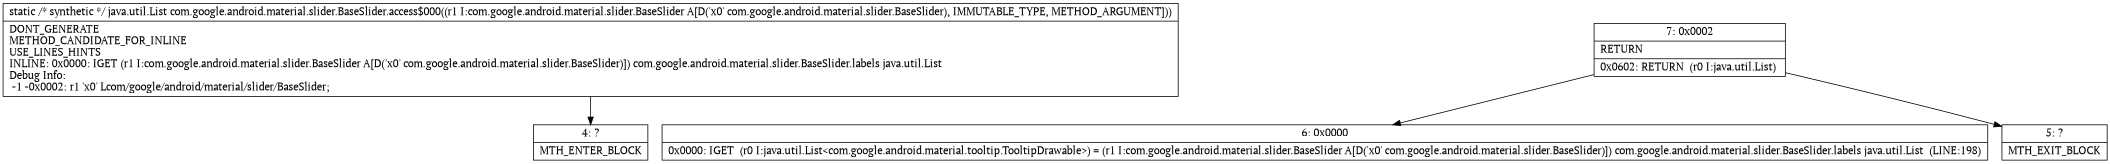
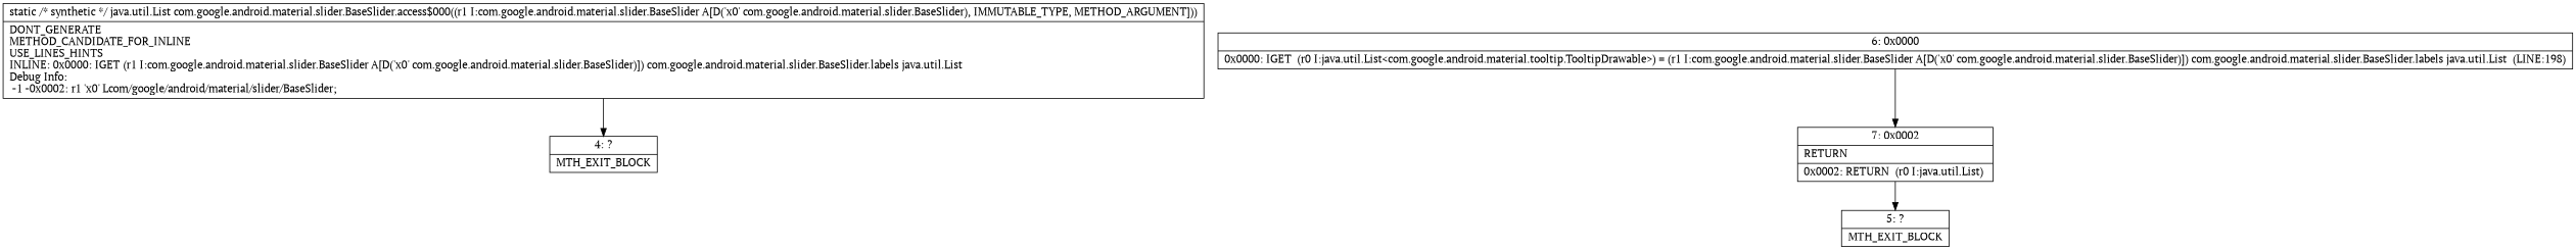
  digraph {
    fontname="PT Serif"
    node [fontname="PT Serif" shape=record]
    edge [fontname="PT Serif"]
-   n1 [label="{4\:\ ?|MTH_ENTER_BLOCK\l}"]
+   n1 [label="{4\:\ ?|MTH_EXIT_BLOCK\l}"]
    n2 [label="{6\:\ 0x0000|0x0000: IGET  (r0 I:java.util.List\<com.google.android.material.tooltip.TooltipDrawable\>) = (r1 I:com.google.android.material.slider.BaseSlider A[D('x0' com.google.android.material.slider.BaseSlider)]) com.google.android.material.slider.BaseSlider.labels java.util.List  (LINE:198)\l}"]
-   n3 [label="{7\:\ 0x0002|RETURN\l|0x0602: RETURN  (r0 I:java.util.List) \l}"]
+   n3 [label="{7\:\ 0x0002|RETURN\l|0x0002: RETURN  (r0 I:java.util.List) \l}"]
    n4 [label="{5\:\ ?|MTH_EXIT_BLOCK\l}"]
    n5 [label="{static \/* synthetic *\/ java.util.List com.google.android.material.slider.BaseSlider.access$000((r1 I:com.google.android.material.slider.BaseSlider A[D('x0' com.google.android.material.slider.BaseSlider), IMMUTABLE_TYPE, METHOD_ARGUMENT]))  | DONT_GENERATE\lMETHOD_CANDIDATE_FOR_INLINE\lUSE_LINES_HINTS\lINLINE: 0x0000: IGET  (r1 I:com.google.android.material.slider.BaseSlider A[D('x0' com.google.android.material.slider.BaseSlider)]) com.google.android.material.slider.BaseSlider.labels java.util.List\lDebug Info:\l  \-1 \-0x0002: r1 'x0' Lcom\/google\/android\/material\/slider\/BaseSlider;\l}"]
-   n3 -> n2
+   n2 -> n3
    n3 -> n4
    n5 -> n1
  }
